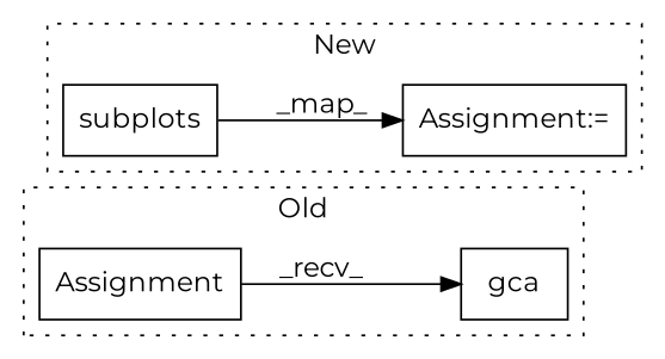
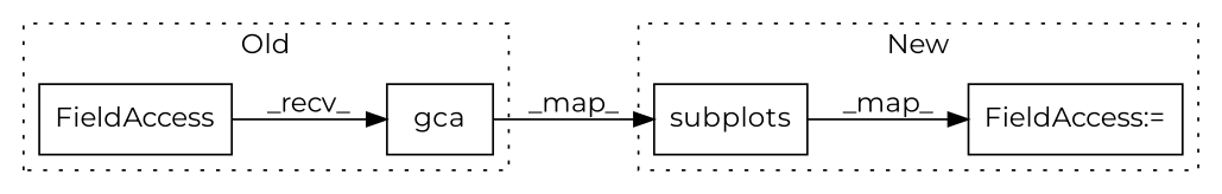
  digraph {
    fontname=Montserrat
    rankdir=LR
    node [a=32 fontname=Montserrat l=10 shape=box]
    edge [fontname=Montserrat]
    n1 [l=5 label=gca s=461]
-   n2 [a=22 label=Assignment s=443]
+   n2 [a=22 label=FieldAccess s=443]
    n3 [label=subplots s=283]
-   n4 [a=7 l=2 label="Assignment:=" s=263]
+   n4 [a=7 l=2 label="FieldAccess:=" s=263]
    subgraph cluster_1 {
      label=Old
      style=dotted
      n1
      n2
    }
    subgraph cluster_2 {
      label=New
      style=dotted
      n3
      n4
    }
+   n1 -> n3 [label=_map_]
    n2 -> n1 [label=_recv_]
    n3 -> n4 [label=_map_]
  }
